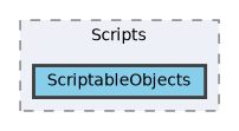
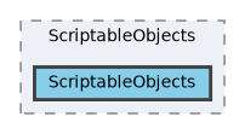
  digraph {
    compound=true
    n1 [color=grey25 fillcolor=skyblue fontname=Helvetica fontsize=10 height=0.2 label=ScriptableObjects shape=box style="filled,bold" width=0.4]
    subgraph cluster_1 {
      bgcolor="#edf0f7"
      fontname=Helvetica
      fontsize=10
-     label=Scripts
+     label=ScriptableObjects
      pencolor=grey50
      style="filled,dashed"
      n1
    }
  }
